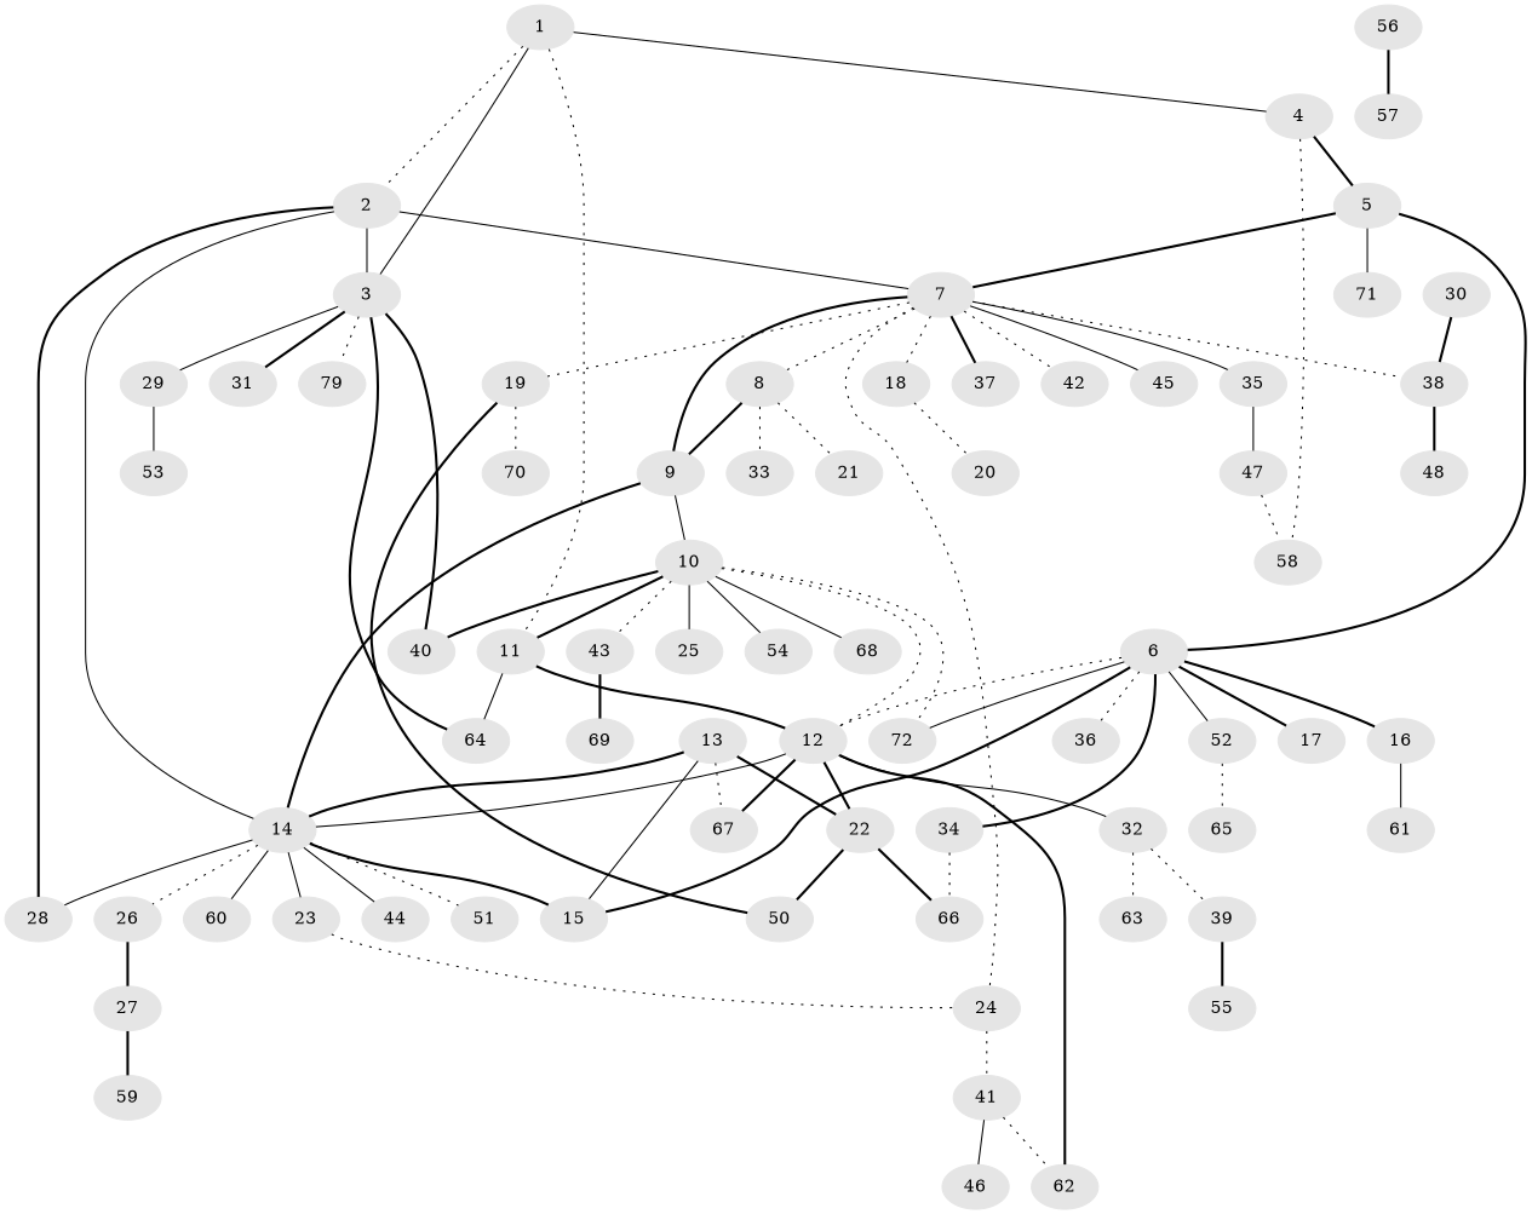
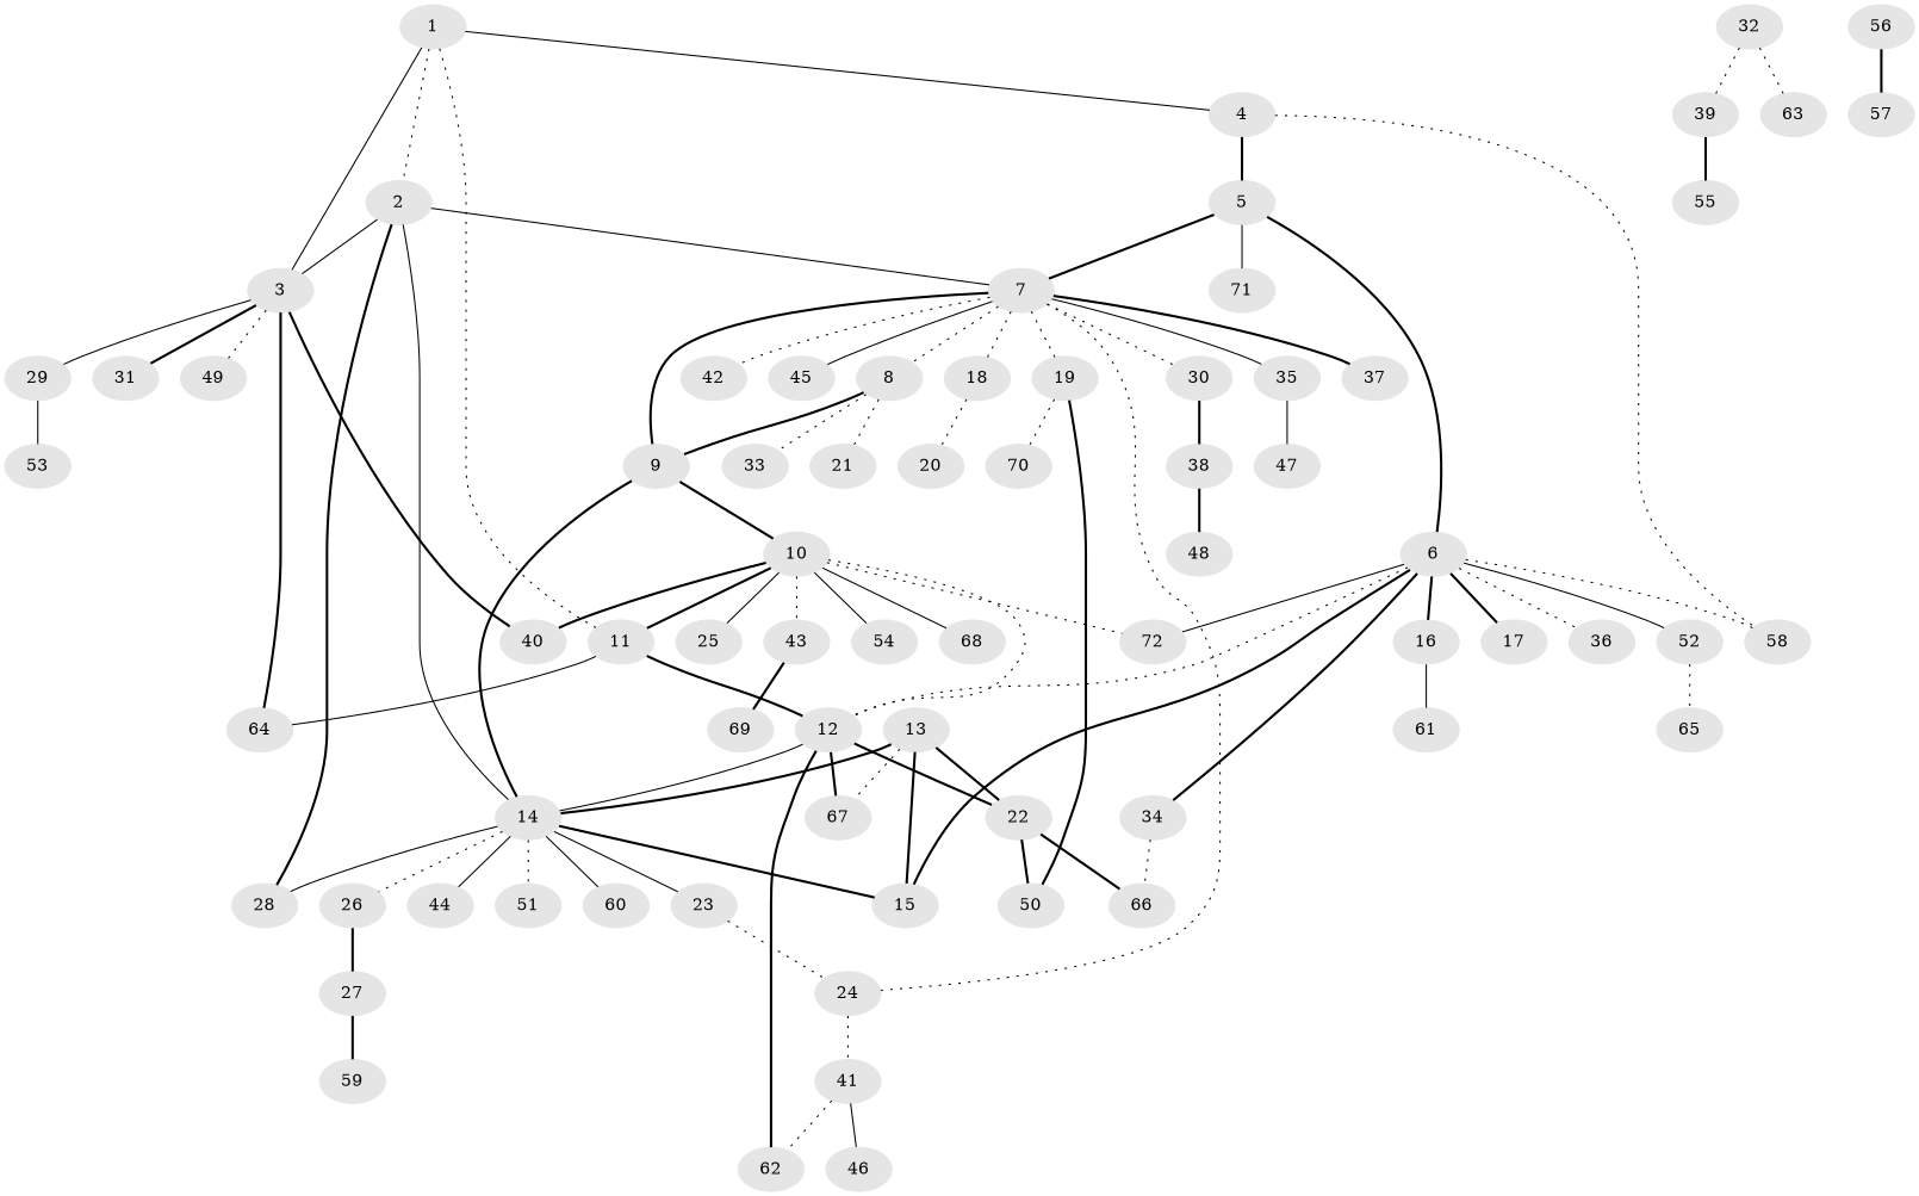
  graph {
    node [color=gray90 style=filled]
    edge [style=bold]
    1
    2
    3
    4
    11
    7
    14
    28
    29
    31
    40
-   49 [label=79]
+   49
    64
    5
    58
    12
    8
    9
    18
    19
    24
    30
    35
    37
    42
    45
    15
    23
    26
    44
    51
    60
    53
    6
    71
    16
    17
    34
    36
    52
    72
    22
    32
    62
    67
    61
    66
    65
    21
    33
    10
    20
    50
    70
    41
    38
    47
    25
    43
    54
    68
    69
    39
    63
    13
    27
    46
    59
    48
    55
    56
    57
    1 -- 2 [style=dotted]
    1 -- 3 [style=solid]
    1 -- 4 [style=solid]
    1 -- 11 [style=dotted]
    2 -- 3 [style=solid]
    2 -- 7 [style=solid]
    2 -- 14 [style=solid]
    2 -- 28
    3 -- 29 [style=solid]
    3 -- 31
    3 -- 40
    3 -- 49 [style=dotted]
    3 -- 64
    4 -- 5
    4 -- 58 [style=dotted]
    11 -- 64 [style=solid]
    11 -- 12
    7 -- 8 [style=dotted]
    7 -- 9
    7 -- 18 [style=dotted]
    7 -- 19 [style=dotted]
    7 -- 24 [style=dotted]
-   7 -- 38 [style=dotted]
+   7 -- 30 [style=dotted]
    7 -- 35 [style=solid]
    7 -- 37
    7 -- 42 [style=dotted]
    7 -- 45 [style=solid]
    14 -- 28 [style=solid]
    14 -- 15
    14 -- 23 [style=solid]
    14 -- 26 [style=dotted]
    14 -- 44 [style=solid]
    14 -- 51 [style=dotted]
    14 -- 60 [style=solid]
    29 -- 53 [style=solid]
    5 -- 7
    5 -- 6
    5 -- 71 [style=solid]
    12 -- 14 [style=solid]
    12 -- 22
-   12 -- 32 [style=solid]
    12 -- 62
    12 -- 67
    8 -- 9
    8 -- 21 [style=dotted]
    8 -- 33 [style=dotted]
    9 -- 14
-   9 -- 10 [style=solid]
+   9 -- 10
    18 -- 20 [style=dotted]
    19 -- 50
    19 -- 70 [style=dotted]
    24 -- 41 [style=dotted]
    30 -- 38
    35 -- 47 [style=solid]
    23 -- 24 [style=dotted]
    26 -- 27
    6 -- 12 [style=dotted]
    6 -- 15
    6 -- 16
    6 -- 17
    6 -- 34
    6 -- 36 [style=dotted]
    6 -- 52 [style=solid]
    6 -- 72 [style=solid]
    16 -- 61 [style=solid]
    34 -- 66 [style=dotted]
    52 -- 65 [style=dotted]
    22 -- 66
    22 -- 50
    32 -- 39 [style=dotted]
    32 -- 63 [style=dotted]
    10 -- 11
    10 -- 40
    10 -- 12 [style=dotted]
    10 -- 72 [style=dotted]
    10 -- 25 [style=solid]
    10 -- 43 [style=dotted]
    10 -- 54 [style=solid]
    10 -- 68 [style=solid]
    41 -- 62 [style=dotted]
    41 -- 46 [style=solid]
    38 -- 48
-   47 -- 58 [style=dotted]
+   6 -- 58 [style=dotted]
    43 -- 69
    39 -- 55
    13 -- 14
-   13 -- 15 [style=solid]
+   13 -- 15
    13 -- 22
    13 -- 67 [style=dotted]
    27 -- 59
    56 -- 57
  }
